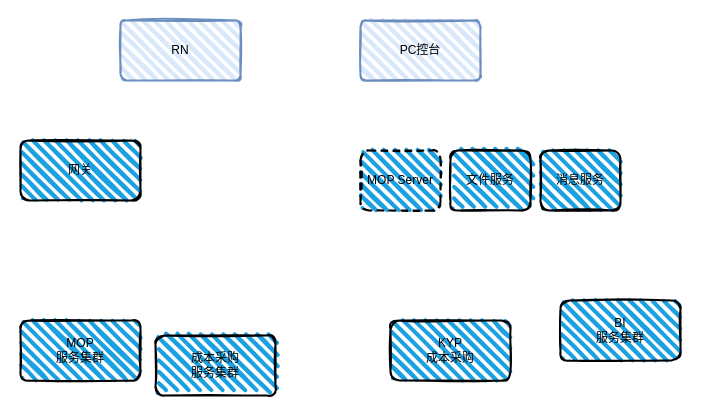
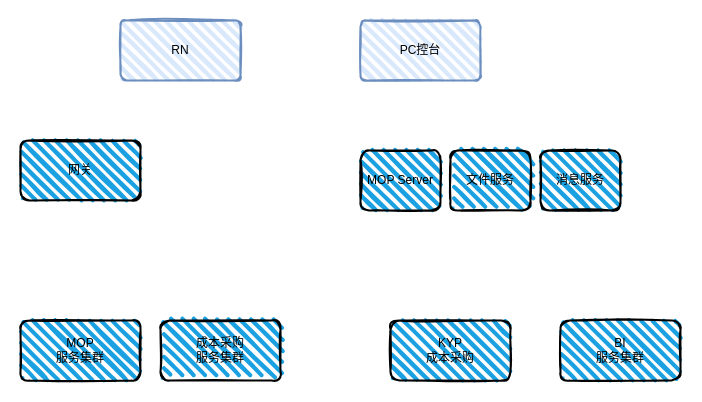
  <mxCell id="0" />
  <mxCell id="1" parent="0" />
  <mxCell id="2" value="RN" style="rounded=1;whiteSpace=wrap;html=1;strokeWidth=2;fillWeight=4;hachureGap=8;hachureAngle=45;sketch=1;fillStyle=auto;strokeColor=#6c8ebf;glass=0;shadow=0;fillColor=#dae8fc;arcSize=10;" vertex="1" parent="1"><mxGeometry x="120" y="20" width="120" height="60" as="geometry" /></mxCell>
  <mxCell id="3" value="PC控台" style="rounded=1;whiteSpace=wrap;html=1;strokeWidth=2;fillWeight=4;hachureGap=8;hachureAngle=45;sketch=1;fillStyle=auto;strokeColor=#6c8ebf;glass=0;shadow=0;fillColor=#dae8fc;arcSize=10;" vertex="1" parent="1"><mxGeometry x="360" y="20" width="120" height="60" as="geometry" /></mxCell>
  <mxCell id="4" value="网关" style="rounded=1;whiteSpace=wrap;html=1;strokeWidth=2;fillWeight=4;hachureGap=8;hachureAngle=45;fillColor=#1ba1e2;sketch=1;shadow=0;glass=0;" vertex="1" parent="1"><mxGeometry x="20" y="140" width="120" height="60" as="geometry" /></mxCell>
  <mxCell id="5" value="MOP&lt;br&gt;服务集群" style="rounded=1;whiteSpace=wrap;html=1;strokeWidth=2;fillWeight=4;hachureGap=8;hachureAngle=45;fillColor=#1ba1e2;sketch=1;shadow=0;glass=0;" vertex="1" parent="1"><mxGeometry x="20" y="320" width="120" height="60" as="geometry" /></mxCell>
  <mxCell id="6" value="KYP&lt;br&gt;成本采购" style="rounded=1;whiteSpace=wrap;html=1;strokeWidth=2;fillWeight=4;hachureGap=8;hachureAngle=45;fillColor=#1ba1e2;sketch=1;shadow=0;glass=0;" vertex="1" parent="1"><mxGeometry x="390" y="320" width="120" height="60" as="geometry" /></mxCell>
- <mxCell id="7" value="BI&lt;br&gt;服务集群" style="rounded=1;whiteSpace=wrap;html=1;strokeWidth=2;fillWeight=4;hachureGap=8;hachureAngle=45;fillColor=#1ba1e2;sketch=1;shadow=0;glass=0;" vertex="1" parent="1"><mxGeometry x="560" y="300" width="120" height="60" as="geometry" /></mxCell>
- <mxCell id="8" value="MOP Server" style="rounded=1;whiteSpace=wrap;html=1;strokeWidth=2;fillWeight=4;hachureGap=8;hachureAngle=45;fillColor=#1ba1e2;sketch=1;shadow=0;glass=0;dashed=1;" vertex="1" parent="1"><mxGeometry x="360" y="150" width="80" height="60" as="geometry" /></mxCell>
+ <mxCell id="7" value="BI&lt;br&gt;服务集群" style="rounded=1;whiteSpace=wrap;html=1;strokeWidth=2;fillWeight=4;hachureGap=8;hachureAngle=45;fillColor=#1ba1e2;sketch=1;shadow=0;glass=0;" vertex="1" parent="1"><mxGeometry x="560" y="320" width="120" height="60" as="geometry" /></mxCell>
+ <mxCell id="8" value="MOP Server" style="rounded=1;whiteSpace=wrap;html=1;strokeWidth=2;fillWeight=4;hachureGap=8;hachureAngle=45;fillColor=#1ba1e2;sketch=1;shadow=0;glass=0;" vertex="1" parent="1"><mxGeometry x="360" y="150" width="80" height="60" as="geometry" /></mxCell>
  <mxCell id="9" value="文件服务" style="rounded=1;whiteSpace=wrap;html=1;strokeWidth=2;fillWeight=4;hachureGap=8;hachureAngle=45;fillColor=#1ba1e2;sketch=1;shadow=0;glass=0;" vertex="1" parent="1"><mxGeometry x="450" y="150" width="80" height="60" as="geometry" /></mxCell>
  <mxCell id="10" value="消息服务" style="rounded=1;whiteSpace=wrap;html=1;strokeWidth=2;fillWeight=4;hachureGap=8;hachureAngle=45;fillColor=#1ba1e2;sketch=1;shadow=0;glass=0;" vertex="1" parent="1"><mxGeometry x="540" y="150" width="80" height="60" as="geometry" /></mxCell>
- <mxCell id="11" value="成本采购&lt;br&gt;服务集群" style="rounded=1;whiteSpace=wrap;html=1;strokeWidth=2;fillWeight=4;hachureGap=8;hachureAngle=45;fillColor=#1ba1e2;sketch=1;shadow=0;glass=0;" vertex="1" parent="1"><mxGeometry x="155" y="335" width="120" height="60" as="geometry" /></mxCell>
+ <mxCell id="11" value="成本采购&lt;br&gt;服务集群" style="rounded=1;whiteSpace=wrap;html=1;strokeWidth=2;fillWeight=4;hachureGap=8;hachureAngle=45;fillColor=#1ba1e2;sketch=1;shadow=0;glass=0;" vertex="1" parent="1"><mxGeometry x="160" y="320" width="120" height="60" as="geometry" /></mxCell>
